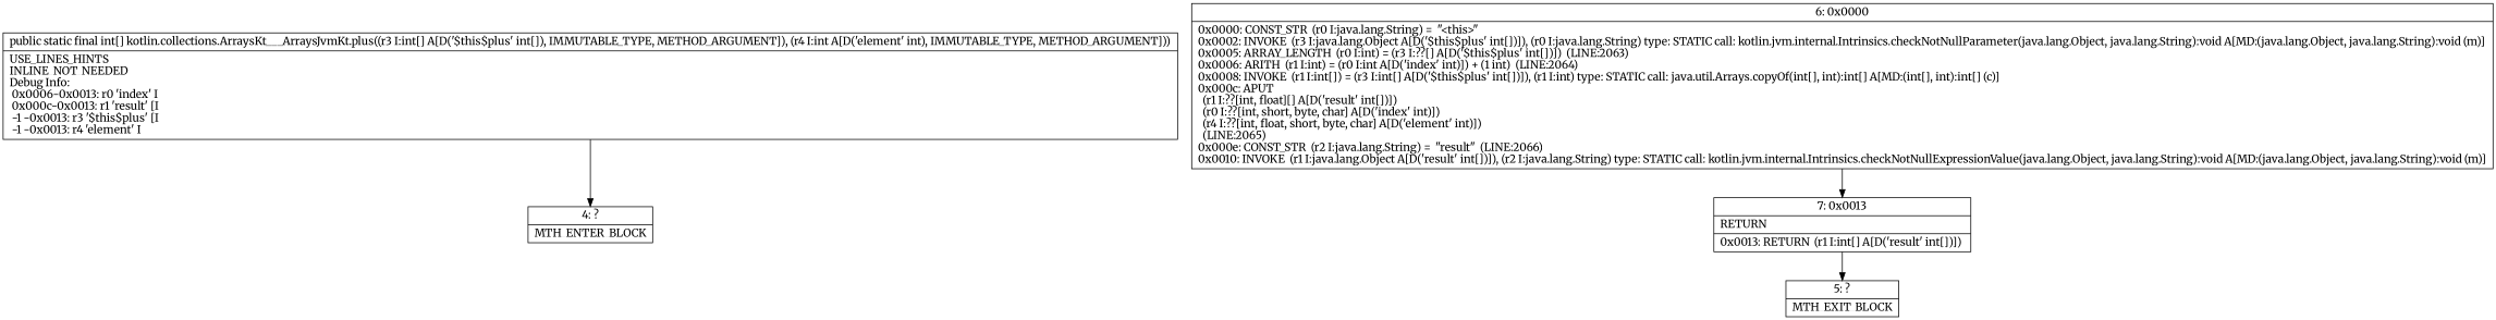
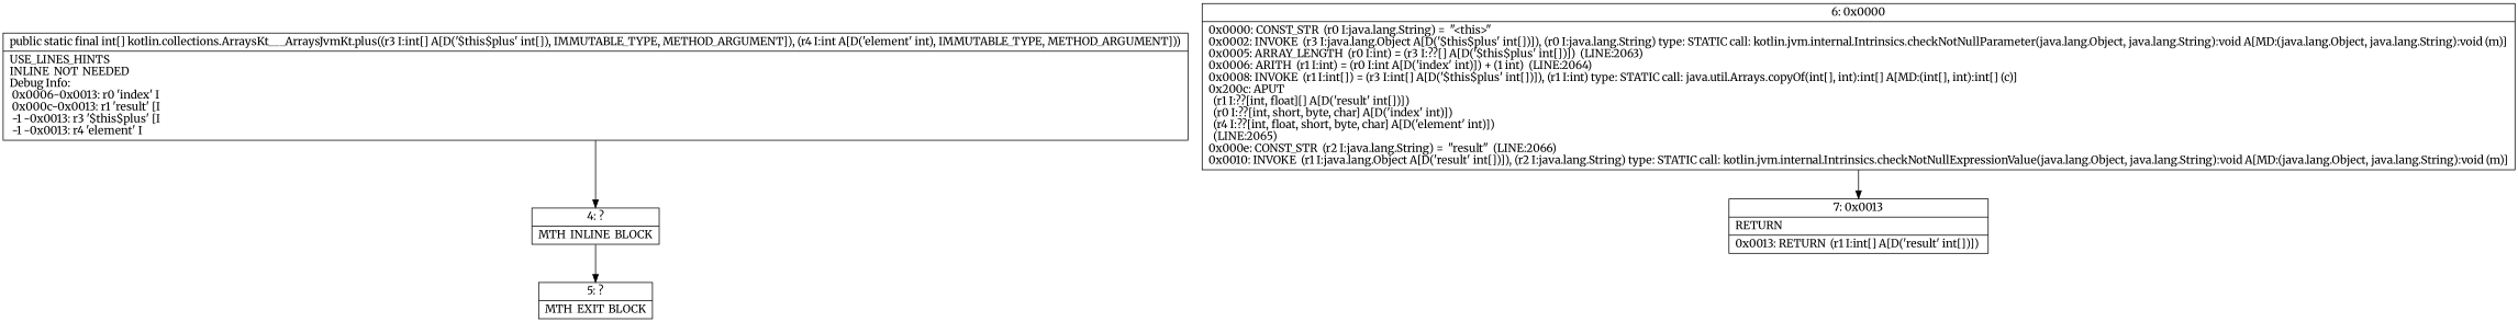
  digraph {
    fontname=Merriweather
    node [fontname=Merriweather shape=record]
    edge [fontname=Merriweather]
-   n1 [label="{4\:\ ?|MTH_ENTER_BLOCK\l}"]
-   n2 [label="{6\:\ 0x0000|0x0000: CONST_STR  (r0 I:java.lang.String) =  \"\<this\>\" \l0x0002: INVOKE  (r3 I:java.lang.Object A[D('$this$plus' int[])]), (r0 I:java.lang.String) type: STATIC call: kotlin.jvm.internal.Intrinsics.checkNotNullParameter(java.lang.Object, java.lang.String):void A[MD:(java.lang.Object, java.lang.String):void (m)]\l0x0005: ARRAY_LENGTH  (r0 I:int) = (r3 I:??[] A[D('$this$plus' int[])])  (LINE:2063)\l0x0006: ARITH  (r1 I:int) = (r0 I:int A[D('index' int)]) + (1 int)  (LINE:2064)\l0x0008: INVOKE  (r1 I:int[]) = (r3 I:int[] A[D('$this$plus' int[])]), (r1 I:int) type: STATIC call: java.util.Arrays.copyOf(int[], int):int[] A[MD:(int[], int):int[] (c)]\l0x000c: APUT  \l  (r1 I:??[int, float][] A[D('result' int[])])\l  (r0 I:??[int, short, byte, char] A[D('index' int)])\l  (r4 I:??[int, float, short, byte, char] A[D('element' int)])\l  (LINE:2065)\l0x000e: CONST_STR  (r2 I:java.lang.String) =  \"result\"  (LINE:2066)\l0x0010: INVOKE  (r1 I:java.lang.Object A[D('result' int[])]), (r2 I:java.lang.String) type: STATIC call: kotlin.jvm.internal.Intrinsics.checkNotNullExpressionValue(java.lang.Object, java.lang.String):void A[MD:(java.lang.Object, java.lang.String):void (m)]\l}"]
+   n1 [label="{4\:\ ?|MTH_INLINE_BLOCK\l}"]
+   n2 [label="{6\:\ 0x0000|0x0000: CONST_STR  (r0 I:java.lang.String) =  \"\<this\>\" \l0x0002: INVOKE  (r3 I:java.lang.Object A[D('$this$plus' int[])]), (r0 I:java.lang.String) type: STATIC call: kotlin.jvm.internal.Intrinsics.checkNotNullParameter(java.lang.Object, java.lang.String):void A[MD:(java.lang.Object, java.lang.String):void (m)]\l0x0005: ARRAY_LENGTH  (r0 I:int) = (r3 I:??[] A[D('$this$plus' int[])])  (LINE:2063)\l0x0006: ARITH  (r1 I:int) = (r0 I:int A[D('index' int)]) + (1 int)  (LINE:2064)\l0x0008: INVOKE  (r1 I:int[]) = (r3 I:int[] A[D('$this$plus' int[])]), (r1 I:int) type: STATIC call: java.util.Arrays.copyOf(int[], int):int[] A[MD:(int[], int):int[] (c)]\l0x200c: APUT  \l  (r1 I:??[int, float][] A[D('result' int[])])\l  (r0 I:??[int, short, byte, char] A[D('index' int)])\l  (r4 I:??[int, float, short, byte, char] A[D('element' int)])\l  (LINE:2065)\l0x000e: CONST_STR  (r2 I:java.lang.String) =  \"result\"  (LINE:2066)\l0x0010: INVOKE  (r1 I:java.lang.Object A[D('result' int[])]), (r2 I:java.lang.String) type: STATIC call: kotlin.jvm.internal.Intrinsics.checkNotNullExpressionValue(java.lang.Object, java.lang.String):void A[MD:(java.lang.Object, java.lang.String):void (m)]\l}"]
    n3 [label="{7\:\ 0x0013|RETURN\l|0x0013: RETURN  (r1 I:int[] A[D('result' int[])]) \l}"]
    n4 [label="{5\:\ ?|MTH_EXIT_BLOCK\l}"]
    n5 [label="{public static final int[] kotlin.collections.ArraysKt___ArraysJvmKt.plus((r3 I:int[] A[D('$this$plus' int[]), IMMUTABLE_TYPE, METHOD_ARGUMENT]), (r4 I:int A[D('element' int), IMMUTABLE_TYPE, METHOD_ARGUMENT]))  | USE_LINES_HINTS\lINLINE_NOT_NEEDED\lDebug Info:\l  0x0006\-0x0013: r0 'index' I\l  0x000c\-0x0013: r1 'result' [I\l  \-1 \-0x0013: r3 '$this$plus' [I\l  \-1 \-0x0013: r4 'element' I\l}"]
    n2 -> n3
-   n3 -> n4
+   n1 -> n4
    n5 -> n1
  }
